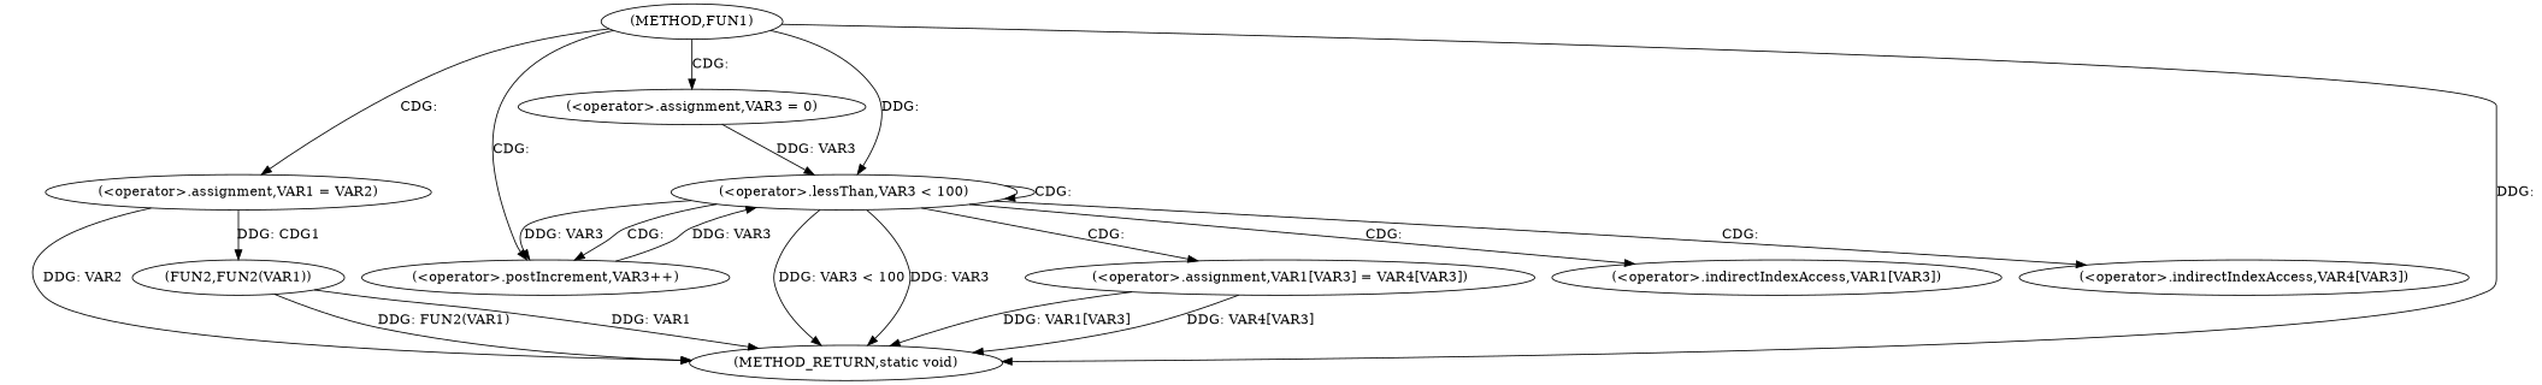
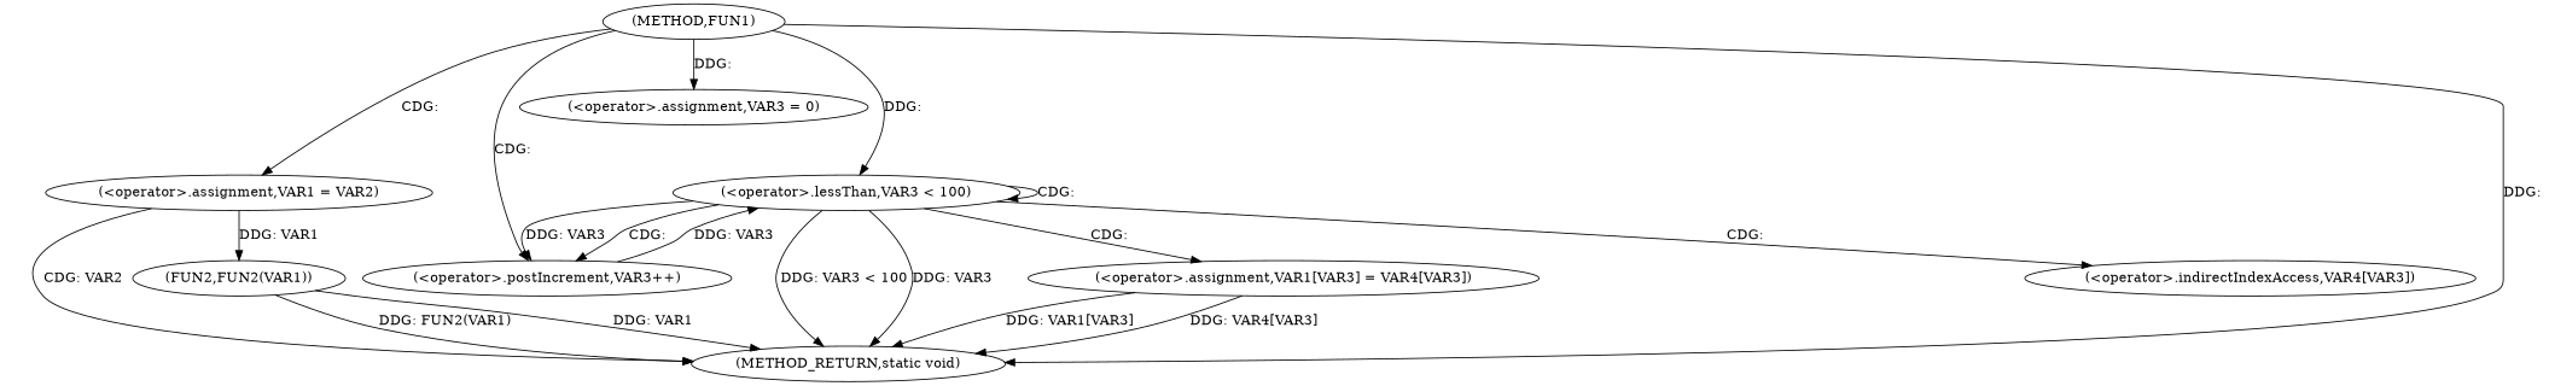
  digraph {
    n1 [label="(METHOD,FUN1)"]
    n2 [label="(<operator>.assignment,VAR1 = VAR2)"]
    n3 [label="(<operator>.assignment,VAR3 = 0)"]
    n4 [label="(<operator>.lessThan,VAR3 < 100)"]
    n5 [label="(<operator>.postIncrement,VAR3++)"]
    n6 [label="(METHOD_RETURN,static void)"]
    n7 [label="(FUN2,FUN2(VAR1))"]
    n8 [label="(<operator>.assignment,VAR1[VAR3] = VAR4[VAR3])"]
-   n9 [label="(<operator>.indirectIndexAccess,VAR1[VAR3])"]
    n10 [label="(<operator>.indirectIndexAccess,VAR4[VAR3])"]
    n1 -> n2 [label="CDG: "]
-   n1 -> n3 [label="CDG: "]
+   n1 -> n3 [label="DDG: "]
    n1 -> n4 [label="DDG: "]
    n1 -> n5 [label="CDG: "]
    n1 -> n6 [label="DDG: "]
-   n2 -> n6 [label="DDG: VAR2"]
-   n2 -> n7 [label="DDG: CDG1"]
-   n3 -> n4 [label="DDG: VAR3"]
+   n2 -> n6 [label="CDG: VAR2"]
+   n2 -> n7 [label="DDG: VAR1"]
    n4 -> n4 [label="CDG: "]
    n4 -> n5 [label="DDG: VAR3"]
    n4 -> n5 [label="CDG: "]
    n4 -> n6 [label="DDG: VAR3 < 100"]
    n4 -> n6 [label="DDG: VAR3"]
    n4 -> n8 [label="CDG: "]
-   n4 -> n9 [label="CDG: "]
    n4 -> n10 [label="CDG: "]
    n5 -> n4 [label="DDG: VAR3"]
    n7 -> n6 [label="DDG: FUN2(VAR1)"]
    n7 -> n6 [label="DDG: VAR1"]
    n8 -> n6 [label="DDG: VAR4[VAR3]"]
    n8 -> n6 [label="DDG: VAR1[VAR3]"]
  }
